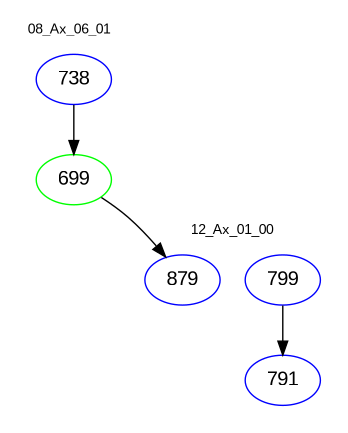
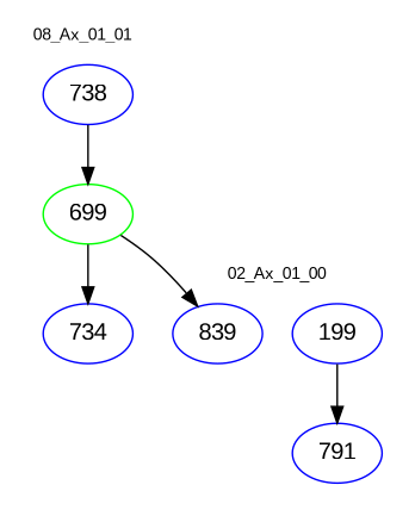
  digraph {
    fontname="Liberation Sans"
    node [color=blue fontname="Liberation Sans"]
    edge [color=black fontname="Liberation Sans"]
    n1 [label=738]
    n2 [color=green label=699]
-   n4 [label=799]
+   n3 [label=734]
+   n4 [label=199]
    n5 [label=791]
-   n6 [label=879]
+   n6 [label=839]
    subgraph cluster_1 {
      color=white
      fontsize=10
-     label="08_Ax_06_01"
+     label="08_Ax_01_01"
      n1
      n2
+     n3
    }
    subgraph cluster_2 {
      color=white
      fontsize=10
-     label="12_Ax_01_00"
+     label="02_Ax_01_00"
      n4
      n5
      n6
    }
    n1 -> n2
+   n2 -> n3
    n2 -> n6
    n4 -> n5
  }
